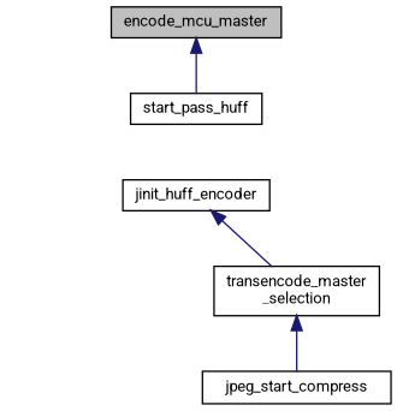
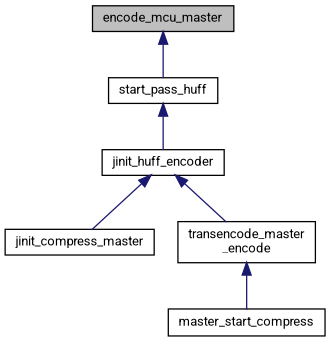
  digraph {
    fontname=Roboto
    rankdir=TB
    node [color=black fontname=Roboto fontsize=10 shape=record]
    edge [color=midnightblue dir=back fontname=Roboto fontsize=10 labelfontname=Helvetica labelfontsize=10 style=solid]
    n1 [fillcolor=grey75 fontcolor=black height=0.2 label=encode_mcu_master style=filled width=0.4]
    n2 [height=0.2 label=start_pass_huff width=0.4]
    n3 [height=0.2 label=jinit_huff_encoder width=0.4]
-   n5 [height=0.2 label="transencode_master\l_selection" width=0.4]
-   n6 [height=0.2 label=jpeg_start_compress width=0.4]
+   n4 [height=0.2 label=jinit_compress_master width=0.4]
+   n5 [height=0.2 label="transencode_master\l_encode" width=0.4]
+   n6 [height=0.2 label=master_start_compress width=0.4]
    n1 -> n2
+   n2 -> n3
+   n3 -> n4
    n3 -> n5
    n5 -> n6
  }
